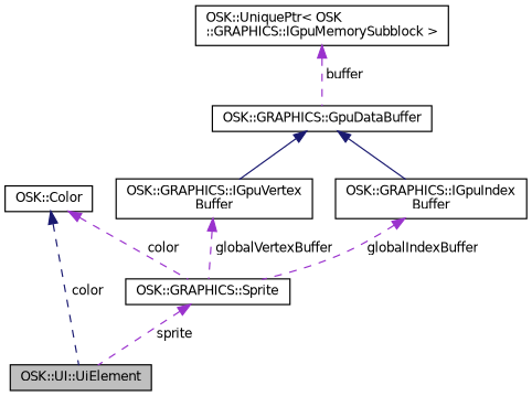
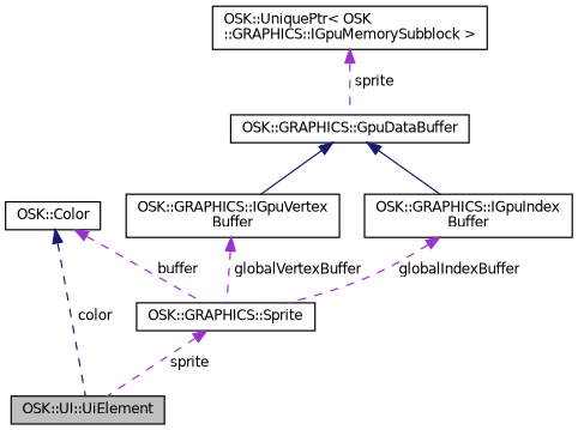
  digraph {
    node [color=black fillcolor=white fontname=Helvetica fontsize=10 shape=record style=filled]
    edge [color=darkorchid3 dir=back fontname=Helvetica fontsize=10 labelfontname=Helvetica labelfontsize=10 style=dashed]
    n1 [fillcolor=grey75 fontcolor=black height=0.2 label="OSK::UI::UiElement" width=0.4]
    n2 [height=0.2 label="OSK::Color" width=0.4]
    n3 [height=0.2 label="OSK::GRAPHICS::Sprite" width=0.4]
    n4 [height=0.2 label="OSK::GRAPHICS::IGpuVertex\lBuffer" width=0.4]
    n5 [height=0.2 label="OSK::GRAPHICS::GpuDataBuffer" width=0.4]
    n6 [height=0.2 label="OSK::GRAPHICS::IGpuIndex\lBuffer" width=0.4]
    n7 [height=0.2 label="OSK::UniquePtr\< OSK\l::GRAPHICS::IGpuMemorySubblock \>" width=0.4]
    n2 -> n1 [color=midnightblue label=" color"]
-   n2 -> n3 [label=" color"]
+   n2 -> n3 [label=" buffer"]
    n3 -> n1 [label=" sprite"]
    n4 -> n3 [label=" globalVertexBuffer"]
    n5 -> n4 [color=midnightblue style=solid]
    n5 -> n6 [color=midnightblue style=solid]
    n6 -> n3 [label=" globalIndexBuffer"]
-   n7 -> n5 [label=" buffer"]
+   n7 -> n5 [label=" sprite"]
  }
